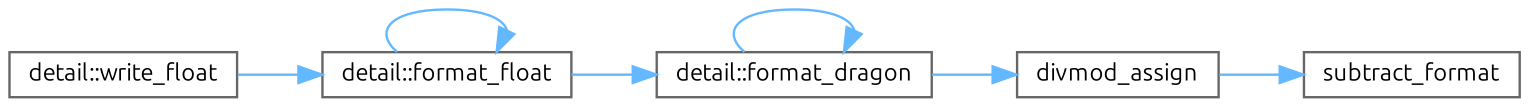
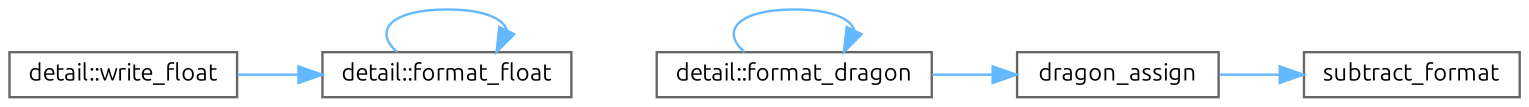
  digraph {
    fontname=Ubuntu
    rankdir=RL
    node [color=grey40 fillcolor=white fontname=Ubuntu fontsize=10 shape=box style=filled]
    edge [color=steelblue1 dir=back fontname=Ubuntu fontsize=10 labelfontname=Helvetica labelfontsize=10 style=solid]
    n1 [height=0.2 label=subtract_format width=0.4]
-   n2 [height=0.2 label=divmod_assign width=0.4]
+   n2 [height=0.2 label=dragon_assign width=0.4]
    n3 [height=0.2 label="detail::format_dragon" width=0.4]
    n4 [height=0.2 label="detail::format_float" width=0.4]
    n5 [height=0.2 label="detail::write_float" width=0.4]
    n1 -> n2
    n2 -> n3
    n3 -> n3
-   n3 -> n4
    n4 -> n4
    n4 -> n5
  }
